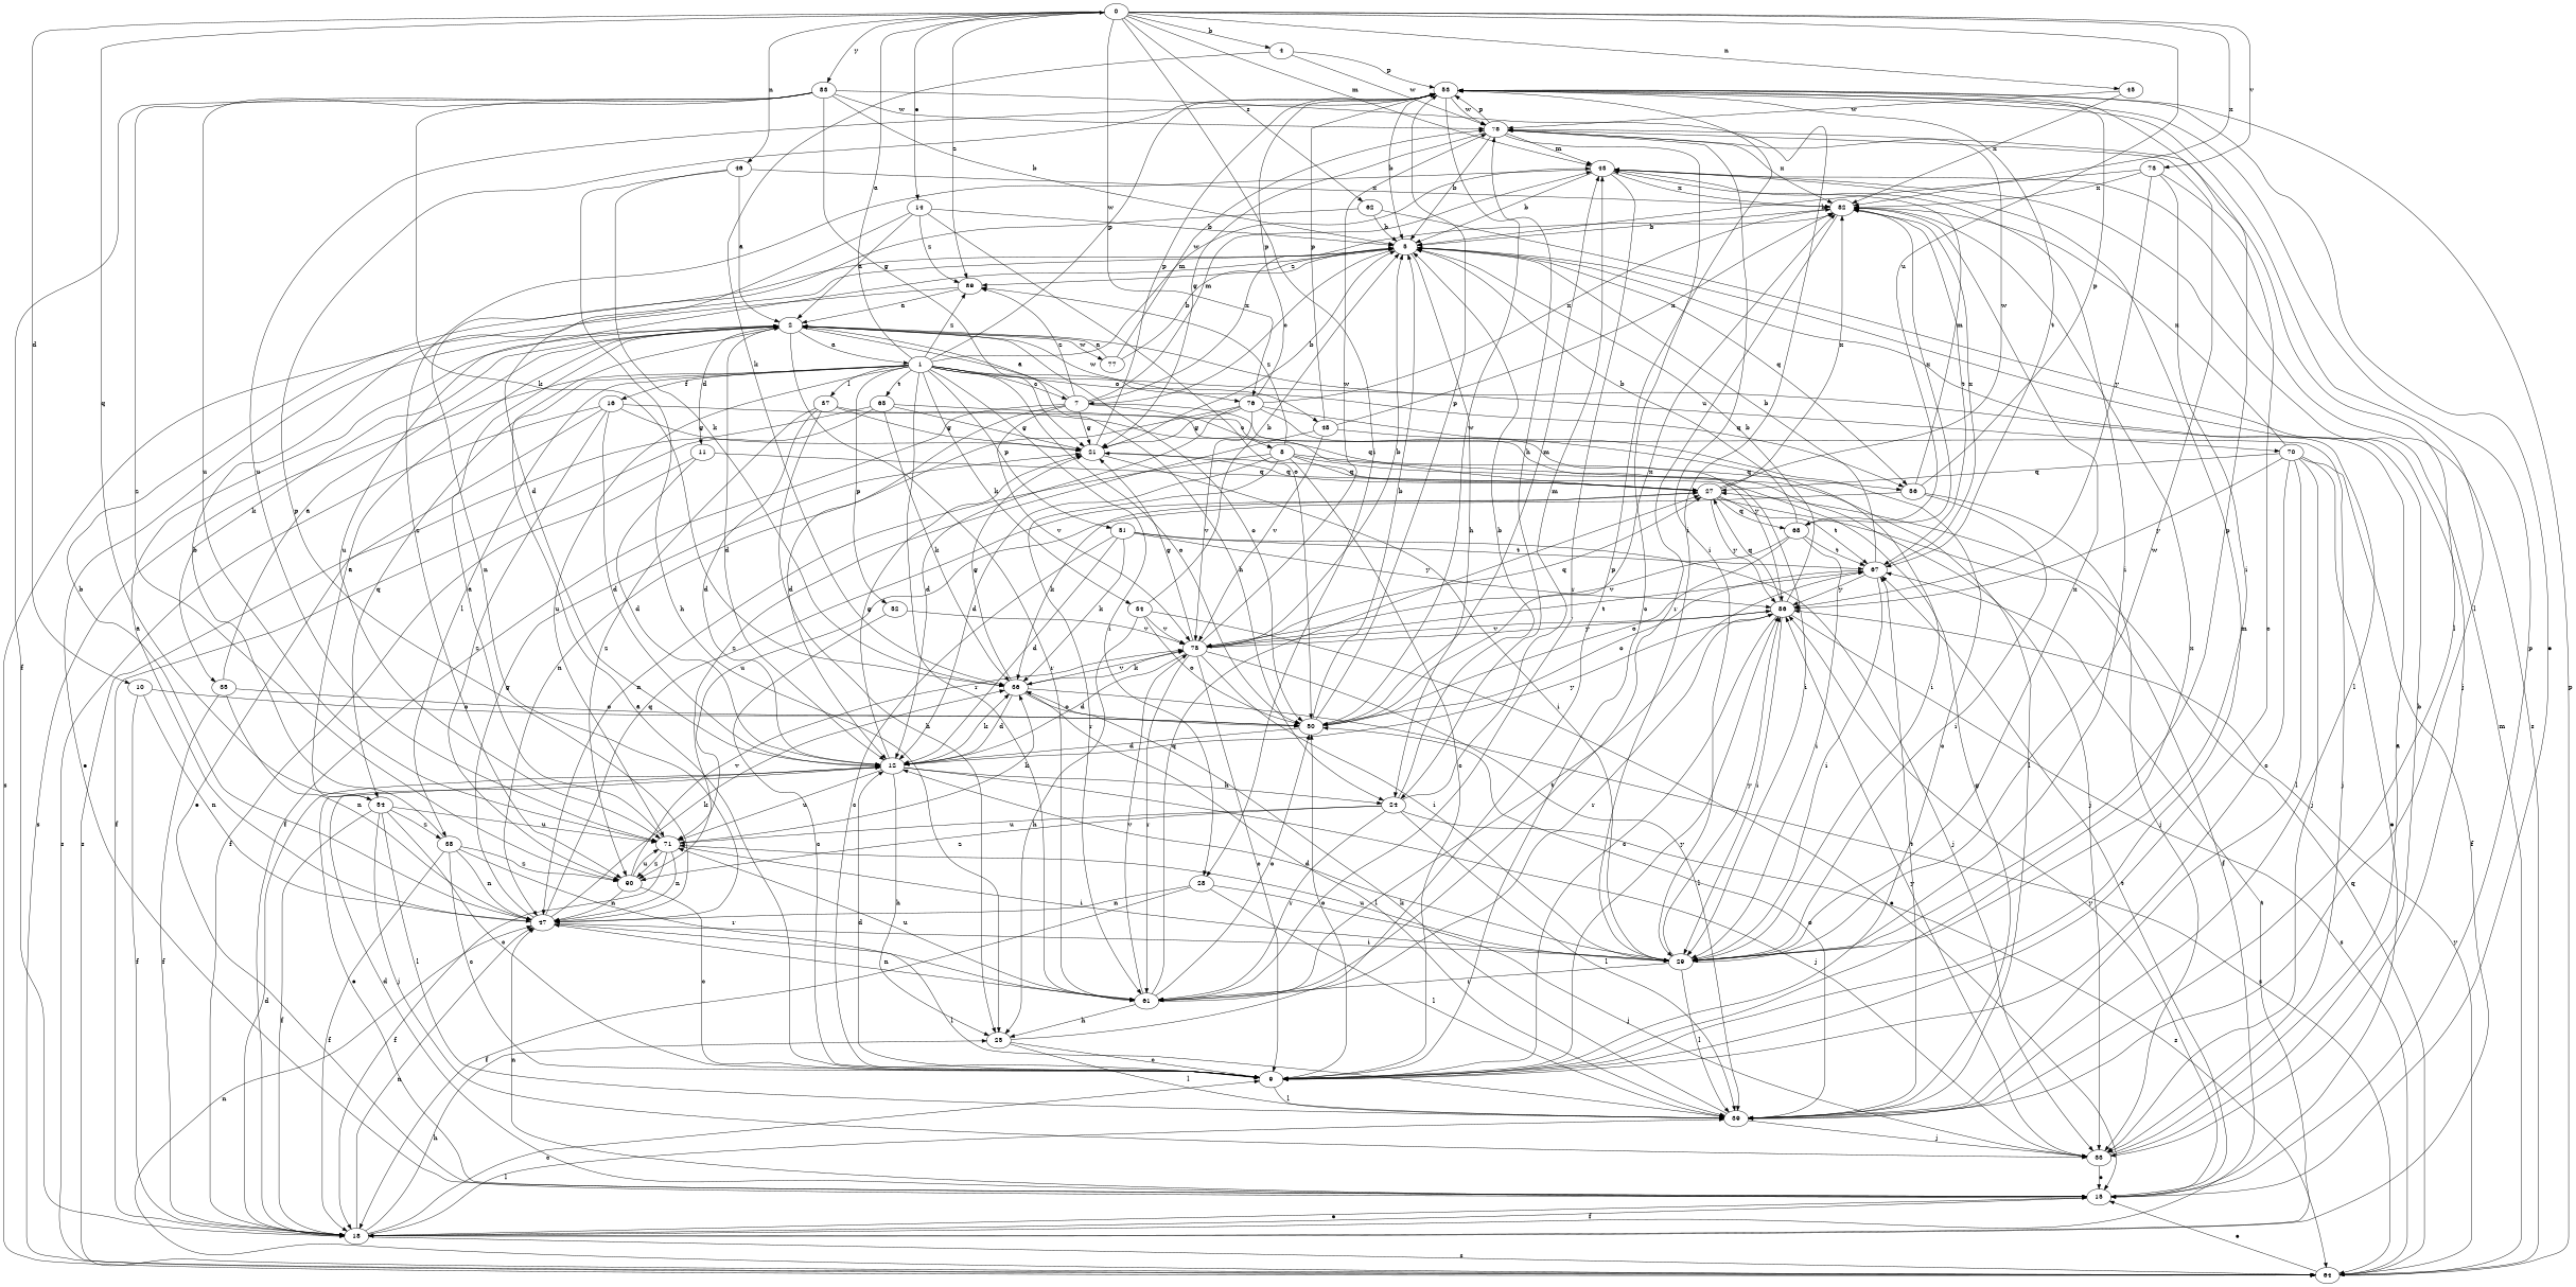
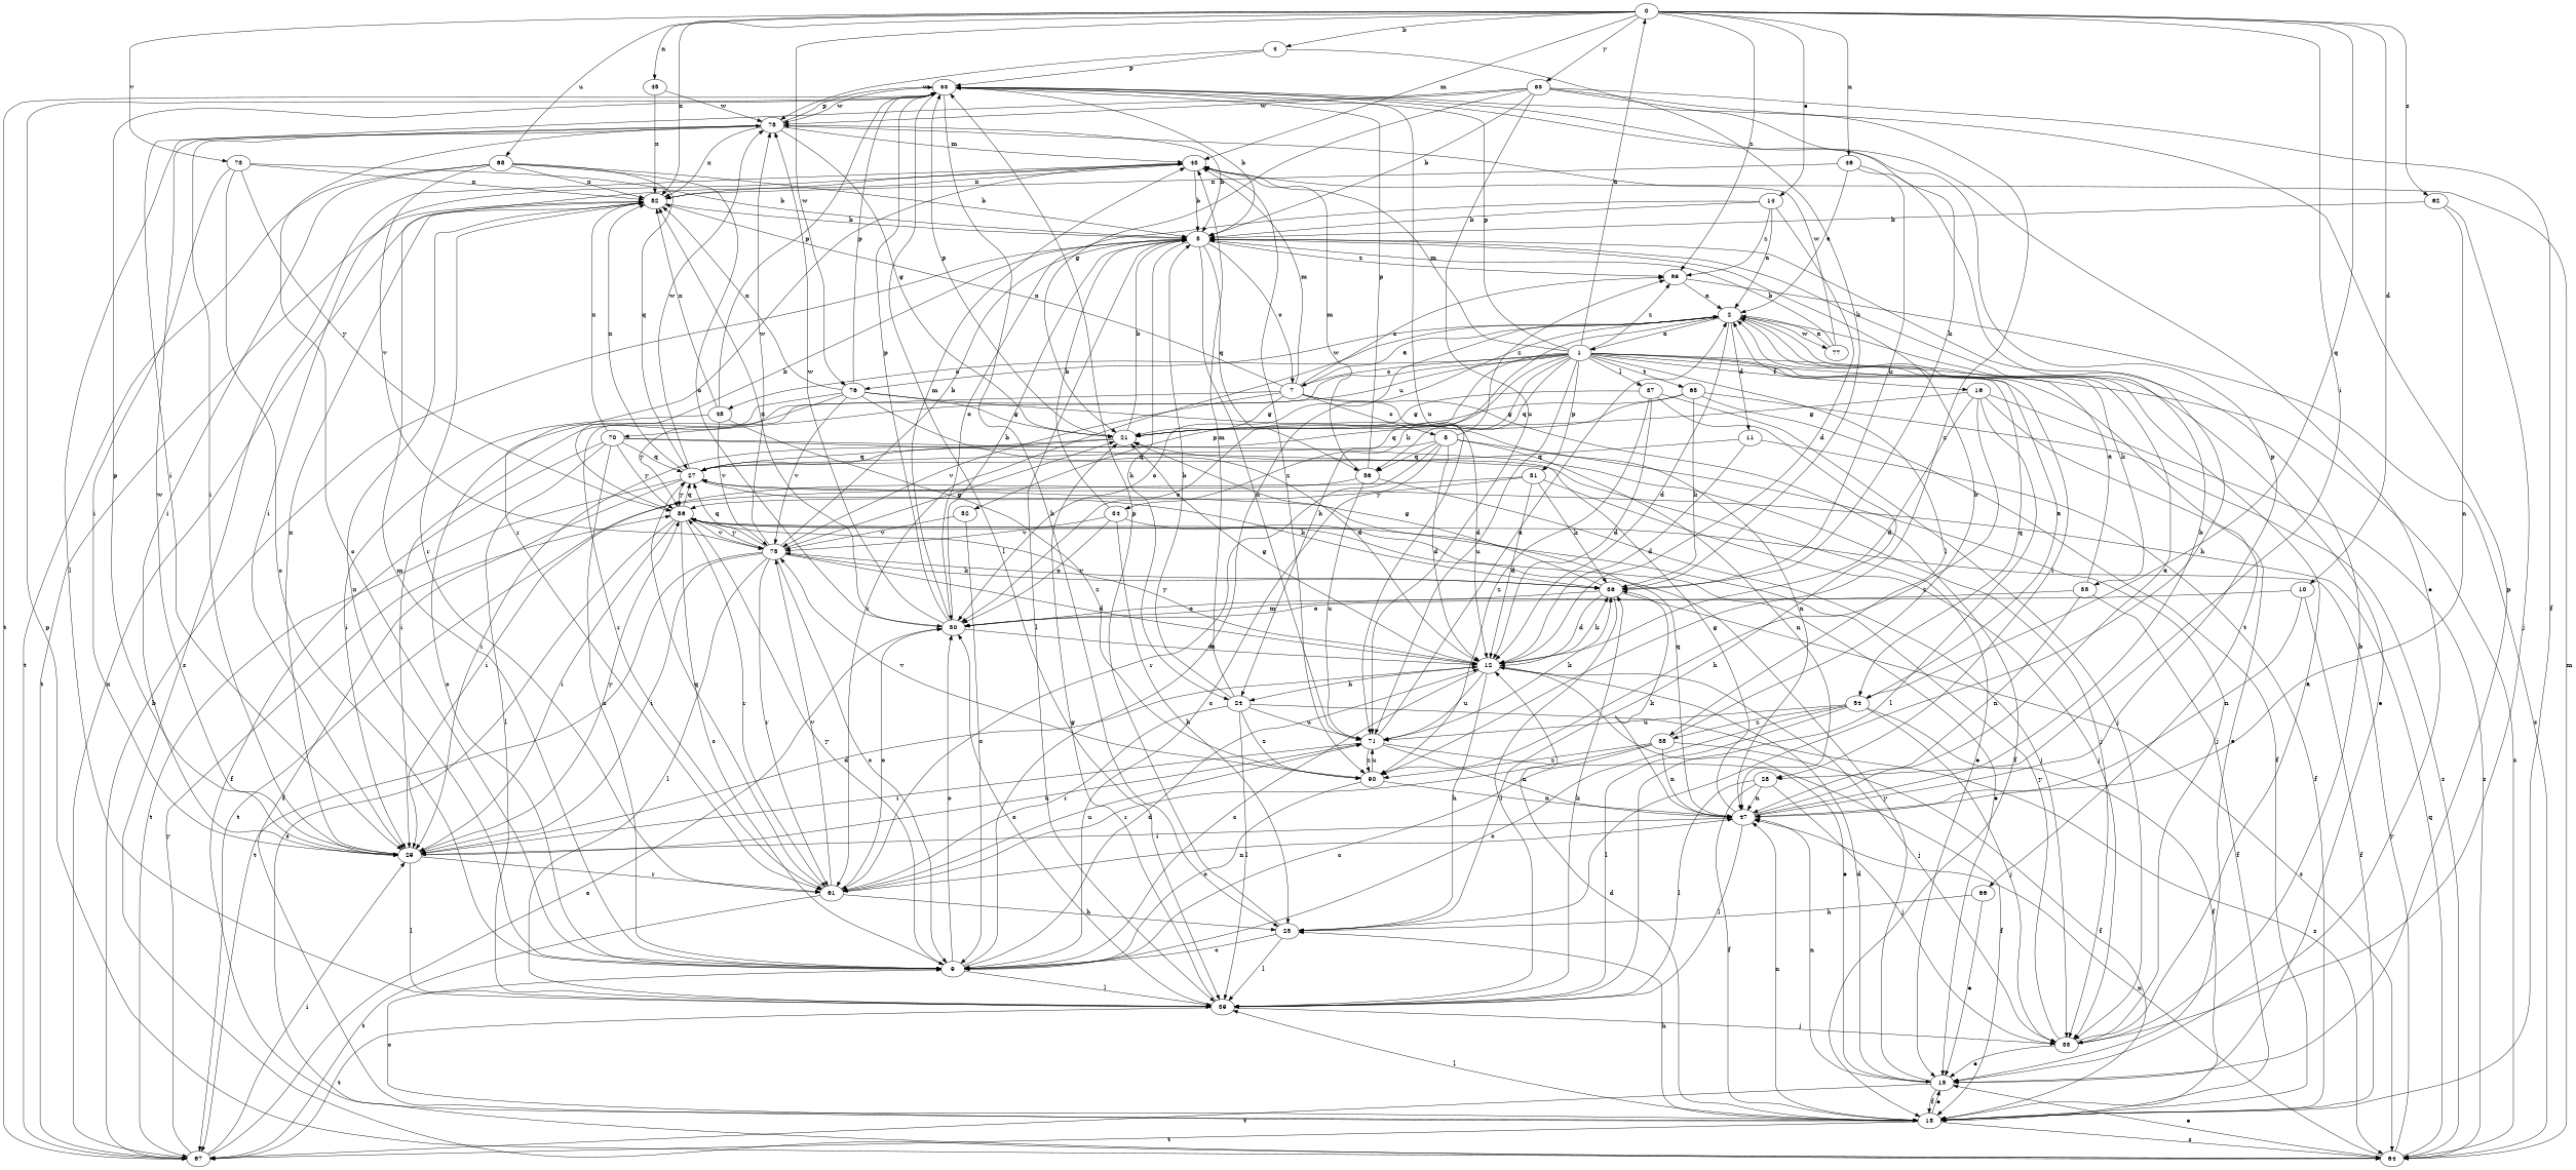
  strict digraph {
    fontname="DejaVu Serif"
    node [fontname="DejaVu Serif"]
    edge [fontname="DejaVu Serif"]
    0
    4
    10
    14
    28
    43
    45
    46
    54
    62
    68
    73
    76
    82
    83
    89
    53
    36
    78
    50
    18
    47
    2
    12
    5
    39
    33
    61
    64
    29
    90
    25
    38
    71
    9
    75
    n37 [label=27]
    67
    86
    21
    1
    7
    16
    34
    37
    48
    51
    52
    56
    65
+   66
    70
    8
    15
    11
    24
    35
    77
    0 -> 4 [label=b]
    0 -> 10 [label=d]
    0 -> 14 [label=e]
    0 -> 28 [label=i]
    0 -> 43 [label=m]
    0 -> 45 [label=n]
    0 -> 46 [label=n]
    0 -> 54 [label=q]
    0 -> 62 [label=s]
    0 -> 68 [label=u]
    0 -> 73 [label=v]
    0 -> 76 [label=w]
    0 -> 82 [label=x]
    0 -> 83 [label=y]
    0 -> 89 [label=z]
    4 -> 53 [label=p]
    4 -> 36 [label=k]
    4 -> 78 [label=w]
    10 -> 50 [label=o]
    10 -> 18 [label=f]
    10 -> 47 [label=n]
    14 -> 89 [label=z]
    14 -> 50 [label=o]
    14 -> 2 [label=a]
    14 -> 12 [label=d]
    14 -> 5 [label=b]
    28 -> 18 [label=f]
    28 -> 47 [label=n]
    28 -> 39 [label=l]
    28 -> 33 [label=j]
    43 -> 82 [label=x]
    43 -> 5 [label=b]
    43 -> 61 [label=r]
    43 -> 64 [label=s]
    43 -> 29 [label=i]
    43 -> 90 [label=z]
    45 -> 82 [label=x]
    45 -> 78 [label=w]
    46 -> 82 [label=x]
    46 -> 36 [label=k]
    46 -> 2 [label=a]
    46 -> 25 [label=h]
    54 -> 18 [label=f]
    54 -> 2 [label=a]
    54 -> 39 [label=l]
    54 -> 33 [label=j]
    54 -> 38 [label=z]
    54 -> 71 [label=u]
    54 -> 9 [label=c]
    62 -> 47 [label=n]
    62 -> 5 [label=b]
    62 -> 33 [label=j]
    68 -> 82 [label=x]
    68 -> 50 [label=o]
    68 -> 5 [label=b]
    68 -> 29 [label=i]
    68 -> 75 [label=v]
-   n37 -> 68 [label=q]
+   68 -> n37 [label=q]
    68 -> 67 [label=t]
    73 -> 82 [label=x]
    73 -> 5 [label=b]
    73 -> 29 [label=i]
    73 -> 9 [label=c]
    73 -> 86 [label=y]
    76 -> 82 [label=x]
    76 -> 53 [label=p]
    76 -> 47 [label=n]
    76 -> 12 [label=d]
    76 -> 9 [label=c]
    76 -> 75 [label=v]
    76 -> 86 [label=y]
    76 -> 21 [label=g]
    82 -> 5 [label=b]
    82 -> 61 [label=r]
    82 -> 67 [label=t]
    83 -> 36 [label=k]
    83 -> 78 [label=w]
    83 -> 18 [label=f]
    83 -> 5 [label=b]
    83 -> 29 [label=i]
    83 -> 90 [label=z]
    83 -> 71 [label=u]
    83 -> 21 [label=g]
    89 -> 2 [label=a]
    89 -> 64 [label=s]
    53 -> 78 [label=w]
    53 -> 5 [label=b]
    53 -> 39 [label=l]
-   53 -> 24 [label=h]
+   53 -> 25 [label=h]
    53 -> 71 [label=u]
    53 -> 67 [label=t]
    53 -> 15 [label=e]
    36 -> 50 [label=o]
    36 -> 12 [label=d]
    36 -> 39 [label=l]
    36 -> 64 [label=s]
    36 -> 75 [label=v]
    36 -> 21 [label=g]
    78 -> 43 [label=m]
    78 -> 82 [label=x]
    78 -> 53 [label=p]
    78 -> 5 [label=b]
    78 -> 39 [label=l]
    78 -> 29 [label=i]
    78 -> 9 [label=c]
    78 -> 21 [label=g]
    50 -> 43 [label=m]
    50 -> 82 [label=x]
    50 -> 53 [label=p]
    50 -> 78 [label=w]
    50 -> 12 [label=d]
    50 -> 5 [label=b]
    18 -> 47 [label=n]
    18 -> 12 [label=d]
    18 -> 39 [label=l]
    18 -> 64 [label=s]
    18 -> 25 [label=h]
    18 -> 9 [label=c]
    18 -> 67 [label=t]
    18 -> 15 [label=e]
    47 -> 53 [label=p]
    47 -> 36 [label=k]
    47 -> 2 [label=a]
    47 -> 5 [label=b]
    47 -> 39 [label=l]
    47 -> 29 [label=i]
    47 -> n37 [label=q]
    47 -> 21 [label=g]
    2 -> 76 [label=w]
    2 -> 50 [label=o]
    2 -> 12 [label=d]
    2 -> 61 [label=r]
    2 -> 1 [label=a]
    2 -> 15 [label=e]
    2 -> 11 [label=d]
    2 -> 24 [label=h]
    2 -> 35 [label=k]
    2 -> 77 [label=w]
    12 -> 36 [label=k]
    12 -> 33 [label=j]
    12 -> 25 [label=h]
    12 -> 71 [label=u]
-   51 -> 9 [label=c]
+   12 -> 9 [label=c]
    12 -> 86 [label=y]
    12 -> 21 [label=g]
    12 -> 15 [label=e]
    12 -> 24 [label=h]
    5 -> 89 [label=z]
    5 -> 39 [label=l]
    5 -> 71 [label=u]
    5 -> 7 [label=c]
    5 -> 56 [label=q]
    5 -> 24 [label=h]
    39 -> 36 [label=k]
    39 -> 50 [label=o]
    39 -> 33 [label=j]
    39 -> 67 [label=t]
    39 -> 21 [label=g]
    33 -> 2 [label=a]
    33 -> 5 [label=b]
    33 -> 86 [label=y]
    33 -> 15 [label=e]
    61 -> 50 [label=o]
    61 -> 47 [label=n]
    61 -> 25 [label=h]
    61 -> 71 [label=u]
    61 -> 75 [label=v]
    61 -> n37 [label=q]
    61 -> 67 [label=t]
    64 -> 43 [label=m]
    64 -> 53 [label=p]
    64 -> 47 [label=n]
    64 -> n37 [label=q]
    64 -> 86 [label=y]
    64 -> 15 [label=e]
    29 -> 82 [label=x]
    29 -> 53 [label=p]
    29 -> 78 [label=w]
    29 -> 12 [label=d]
    29 -> 39 [label=l]
    29 -> 61 [label=r]
    29 -> 71 [label=u]
    29 -> 86 [label=y]
    90 -> 47 [label=n]
    90 -> 71 [label=u]
    90 -> 9 [label=c]
    90 -> 75 [label=v]
    25 -> 53 [label=p]
    25 -> 39 [label=l]
    25 -> 9 [label=c]
    38 -> 18 [label=f]
    38 -> 47 [label=n]
    38 -> 5 [label=b]
    38 -> 61 [label=r]
    38 -> 90 [label=z]
    38 -> 9 [label=c]
    71 -> 36 [label=k]
    71 -> 18 [label=f]
    71 -> 47 [label=n]
    71 -> 2 [label=a]
    71 -> 29 [label=i]
    71 -> 90 [label=z]
    9 -> 43 [label=m]
    9 -> 82 [label=x]
    9 -> 50 [label=o]
    9 -> 2 [label=a]
    9 -> 12 [label=d]
    9 -> 39 [label=l]
    9 -> 86 [label=y]
    75 -> 36 [label=k]
    75 -> 78 [label=w]
    75 -> 12 [label=d]
    75 -> 5 [label=b]
    75 -> 39 [label=l]
    75 -> 61 [label=r]
    75 -> 29 [label=i]
    75 -> 9 [label=c]
    75 -> n37 [label=q]
    75 -> 67 [label=t]
    75 -> 86 [label=y]
    75 -> 21 [label=g]
    n37 -> 82 [label=x]
    n37 -> 36 [label=k]
    n37 -> 78 [label=w]
    n37 -> 18 [label=f]
    n37 -> 67 [label=t]
    n37 -> 86 [label=y]
    67 -> 82 [label=x]
    67 -> 50 [label=o]
    67 -> 5 [label=b]
    67 -> 29 [label=i]
    67 -> 86 [label=y]
    86 -> 5 [label=b]
    86 -> 61 [label=r]
    86 -> 64 [label=s]
    86 -> 29 [label=i]
    86 -> 9 [label=c]
    86 -> 75 [label=v]
    86 -> n37 [label=q]
    21 -> 53 [label=p]
    21 -> 5 [label=b]
    21 -> 29 [label=i]
    21 -> n37 [label=q]
    1 -> 0 [label=a]
    1 -> 28 [label=i]
    1 -> 43 [label=m]
    1 -> 54 [label=q]
    1 -> 89 [label=z]
    1 -> 53 [label=p]
    1 -> 50 [label=o]
    1 -> 61 [label=r]
    1 -> 64 [label=s]
    1 -> 38 [label=l]
    1 -> 71 [label=u]
    1 -> 7 [label=c]
    1 -> 16 [label=f]
    1 -> 34 [label=k]
    1 -> 37 [label=l]
    1 -> 48 [label=o]
    1 -> 51 [label=p]
    1 -> 52 [label=p]
    1 -> 56 [label=q]
    1 -> 65 [label=t]
+   1 -> 66 [label=t]
    1 -> 70 [label=u]
    7 -> 43 [label=m]
    7 -> 82 [label=x]
    7 -> 89 [label=z]
    7 -> 18 [label=f]
    7 -> 2 [label=a]
    7 -> 12 [label=d]
    7 -> 29 [label=i]
    7 -> 75 [label=v]
    7 -> 21 [label=g]
    7 -> 8 [label=c]
    16 -> 12 [label=d]
    16 -> 39 [label=l]
    16 -> 64 [label=s]
    16 -> 90 [label=z]
    16 -> 21 [label=g]
    16 -> 15 [label=e]
    34 -> 50 [label=o]
    34 -> 5 [label=b]
    34 -> 25 [label=h]
    34 -> 75 [label=v]
    34 -> 15 [label=e]
    37 -> 12 [label=d]
    37 -> 33 [label=j]
    37 -> 90 [label=z]
    37 -> 25 [label=h]
    37 -> 21 [label=g]
    48 -> 82 [label=x]
    48 -> 53 [label=p]
    48 -> 29 [label=i]
    48 -> 90 [label=z]
    48 -> 75 [label=v]
    51 -> 36 [label=k]
    51 -> 12 [label=d]
    51 -> 33 [label=j]
    51 -> 67 [label=t]
    51 -> 86 [label=y]
    52 -> 9 [label=c]
    52 -> 75 [label=v]
    56 -> 43 [label=m]
    56 -> 53 [label=p]
    56 -> 33 [label=j]
    56 -> 29 [label=i]
    56 -> 71 [label=u]
    65 -> 36 [label=k]
    65 -> 18 [label=f]
    65 -> 64 [label=s]
    65 -> n37 [label=q]
    65 -> 21 [label=g]
+   66 -> 25 [label=h]
+   66 -> 15 [label=e]
    70 -> 82 [label=x]
    70 -> 18 [label=f]
    70 -> 39 [label=l]
    70 -> 33 [label=j]
    70 -> 9 [label=c]
    70 -> n37 [label=q]
    70 -> 86 [label=y]
    70 -> 15 [label=e]
    8 -> 89 [label=z]
    8 -> 47 [label=n]
    8 -> 12 [label=d]
    8 -> 33 [label=j]
    8 -> 61 [label=r]
    8 -> 9 [label=c]
    8 -> n37 [label=q]
    8 -> 56 [label=q]
    15 -> 53 [label=p]
    15 -> 18 [label=f]
    15 -> 47 [label=n]
    15 -> 12 [label=d]
    15 -> 67 [label=t]
    15 -> 86 [label=y]
    11 -> 18 [label=f]
    11 -> 12 [label=d]
    11 -> n37 [label=q]
    24 -> 43 [label=m]
    24 -> 5 [label=b]
    24 -> 39 [label=l]
    24 -> 61 [label=r]
    24 -> 64 [label=s]
    24 -> 90 [label=z]
    24 -> 71 [label=u]
-   35 -> 50 [label=o]
+   35 -> 50 [label=m]
    35 -> 18 [label=f]
    35 -> 47 [label=n]
    35 -> 2 [label=a]
    77 -> 78 [label=w]
    77 -> 2 [label=a]
    77 -> 5 [label=b]
  }
